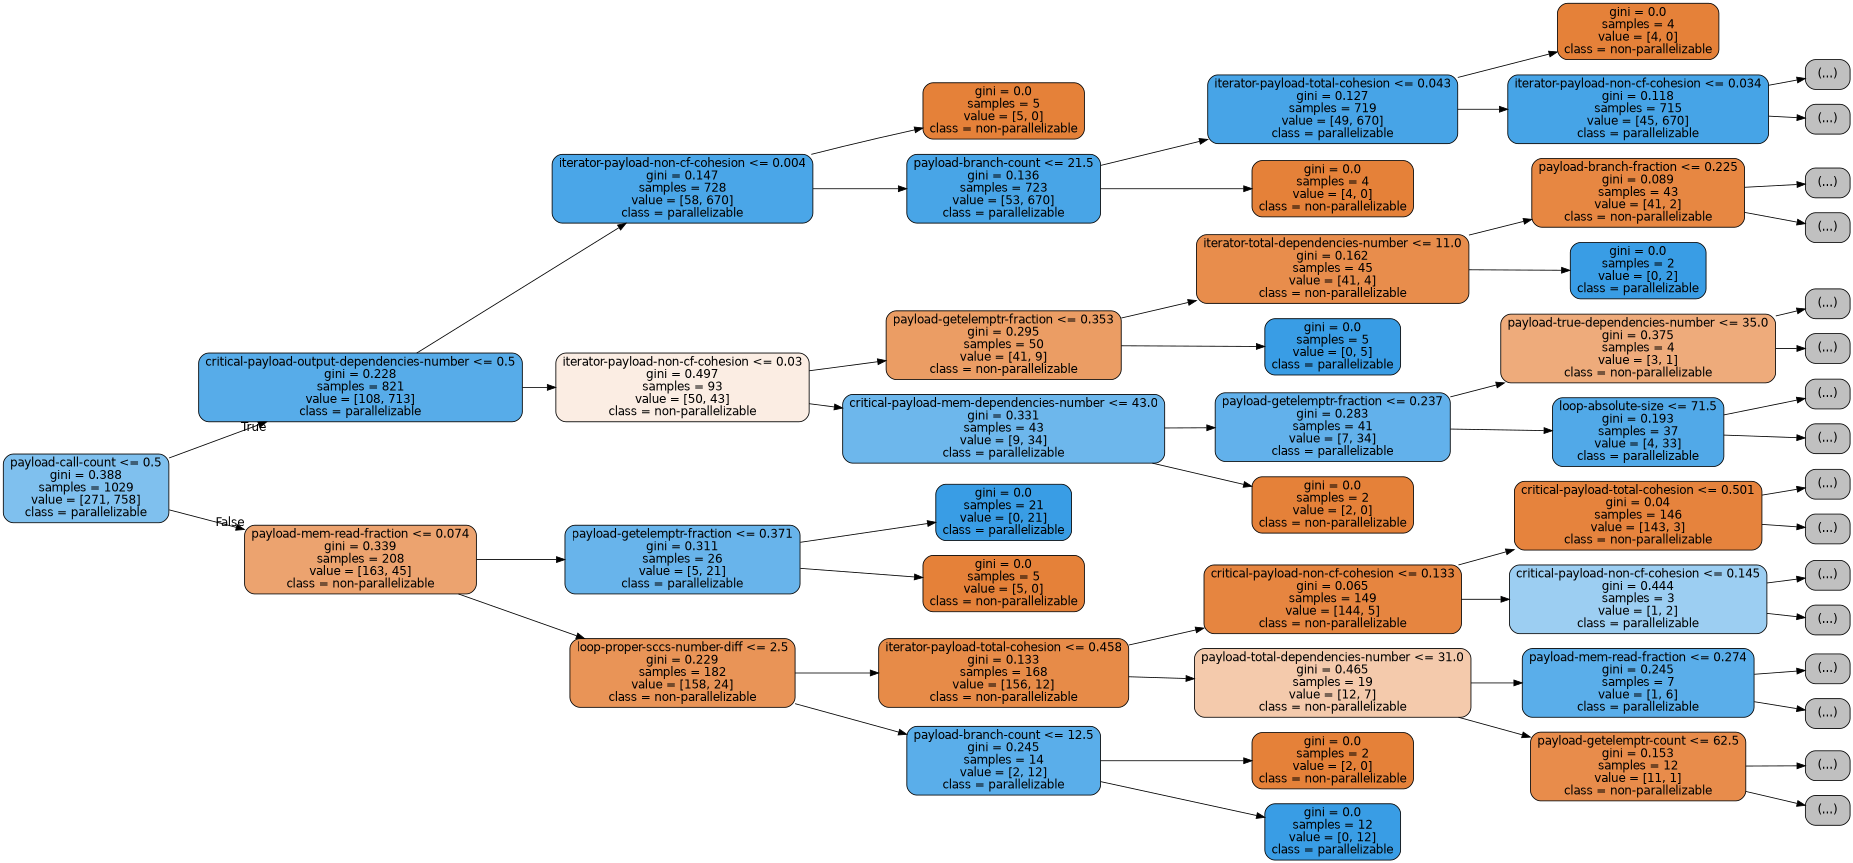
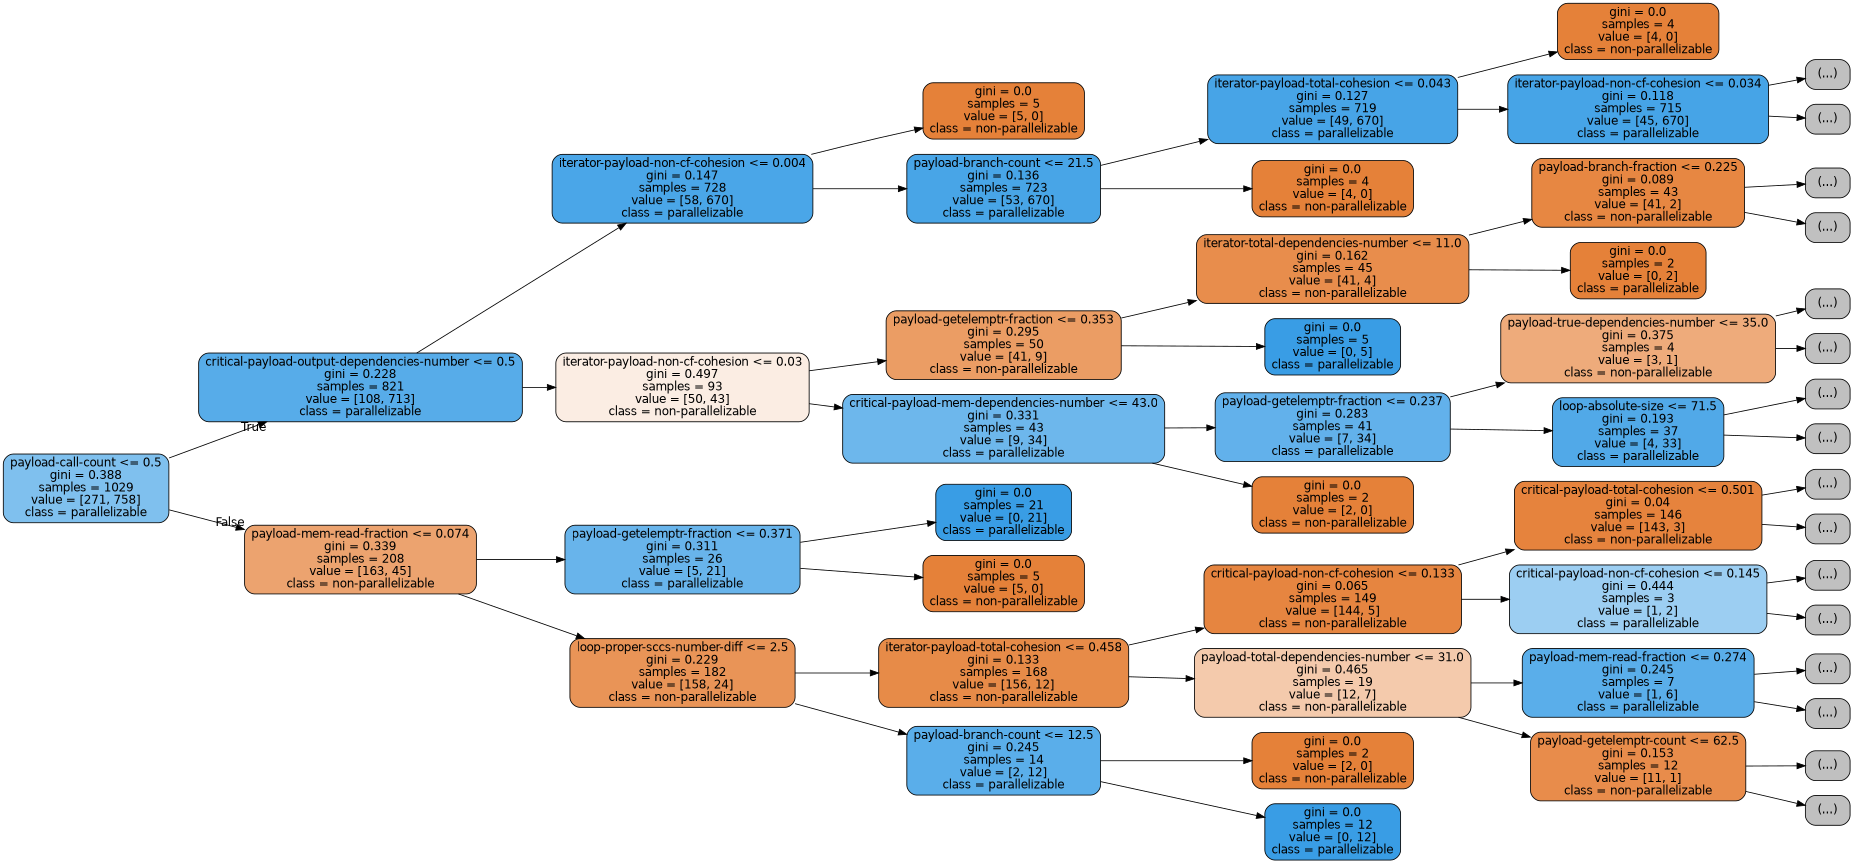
  digraph {
    rankdir=LR
    node [color=black fillcolor="#C0C0C0" fontname=helvetica shape=box style="filled, rounded"]
    edge [fontname=helvetica]
    n1 [fillcolor="#399de5a4" label="payload-call-count <= 0.5\ngini = 0.388\nsamples = 1029\nvalue = [271, 758]\nclass = parallelizable"]
    n2 [fillcolor="#399de5d8" label="critical-payload-output-dependencies-number <= 0.5\ngini = 0.228\nsamples = 821\nvalue = [108, 713]\nclass = parallelizable"]
    n3 [fillcolor="#e58139b9" label="payload-mem-read-fraction <= 0.074\ngini = 0.339\nsamples = 208\nvalue = [163, 45]\nclass = non-parallelizable"]
    n4 [fillcolor="#399de5e9" label="iterator-payload-non-cf-cohesion <= 0.004\ngini = 0.147\nsamples = 728\nvalue = [58, 670]\nclass = parallelizable"]
    n5 [fillcolor="#e5813924" label="iterator-payload-non-cf-cohesion <= 0.03\ngini = 0.497\nsamples = 93\nvalue = [50, 43]\nclass = non-parallelizable"]
    n6 [fillcolor="#e58139ff" label="gini = 0.0\nsamples = 5\nvalue = [5, 0]\nclass = non-parallelizable"]
    n7 [fillcolor="#399de5eb" label="payload-branch-count <= 21.5\ngini = 0.136\nsamples = 723\nvalue = [53, 670]\nclass = parallelizable"]
    n8 [fillcolor="#399de5ec" label="iterator-payload-total-cohesion <= 0.043\ngini = 0.127\nsamples = 719\nvalue = [49, 670]\nclass = parallelizable"]
    n9 [fillcolor="#e58139ff" label="gini = 0.0\nsamples = 4\nvalue = [4, 0]\nclass = non-parallelizable"]
    n10 [fillcolor="#e58139ff" label="gini = 0.0\nsamples = 4\nvalue = [4, 0]\nclass = non-parallelizable"]
    n11 [fillcolor="#399de5ee" label="iterator-payload-non-cf-cohesion <= 0.034\ngini = 0.118\nsamples = 715\nvalue = [45, 670]\nclass = parallelizable"]
    n12 [label="(...)"]
    n13 [label="(...)"]
    n14 [fillcolor="#e58139c7" label="payload-getelemptr-fraction <= 0.353\ngini = 0.295\nsamples = 50\nvalue = [41, 9]\nclass = non-parallelizable"]
    n15 [fillcolor="#399de5bb" label="critical-payload-mem-dependencies-number <= 43.0\ngini = 0.331\nsamples = 43\nvalue = [9, 34]\nclass = parallelizable"]
    n16 [fillcolor="#e58139e6" label="iterator-total-dependencies-number <= 11.0\ngini = 0.162\nsamples = 45\nvalue = [41, 4]\nclass = non-parallelizable"]
    n17 [fillcolor="#399de5ff" label="gini = 0.0\nsamples = 5\nvalue = [0, 5]\nclass = parallelizable"]
    n18 [fillcolor="#e58139f3" label="payload-branch-fraction <= 0.225\ngini = 0.089\nsamples = 43\nvalue = [41, 2]\nclass = non-parallelizable"]
-   n19 [fillcolor="#399de5ff" label="gini = 0.0\nsamples = 2\nvalue = [0, 2]\nclass = parallelizable"]
+   n19 [fillcolor="#e58139ff" label="gini = 0.0\nsamples = 2\nvalue = [0, 2]\nclass = parallelizable"]
    n20 [label="(...)"]
    n21 [label="(...)"]
    n22 [fillcolor="#399de5ca" label="payload-getelemptr-fraction <= 0.237\ngini = 0.283\nsamples = 41\nvalue = [7, 34]\nclass = parallelizable"]
    n23 [fillcolor="#e58139ff" label="gini = 0.0\nsamples = 2\nvalue = [2, 0]\nclass = non-parallelizable"]
    n24 [fillcolor="#e58139aa" label="payload-true-dependencies-number <= 35.0\ngini = 0.375\nsamples = 4\nvalue = [3, 1]\nclass = non-parallelizable"]
    n25 [fillcolor="#399de5e0" label="loop-absolute-size <= 71.5\ngini = 0.193\nsamples = 37\nvalue = [4, 33]\nclass = parallelizable"]
    n26 [label="(...)"]
    n27 [label="(...)"]
    n28 [label="(...)"]
    n29 [label="(...)"]
    n30 [fillcolor="#399de5c2" label="payload-getelemptr-fraction <= 0.371\ngini = 0.311\nsamples = 26\nvalue = [5, 21]\nclass = parallelizable"]
    n31 [fillcolor="#e58139d8" label="loop-proper-sccs-number-diff <= 2.5\ngini = 0.229\nsamples = 182\nvalue = [158, 24]\nclass = non-parallelizable"]
    n32 [fillcolor="#399de5ff" label="gini = 0.0\nsamples = 21\nvalue = [0, 21]\nclass = parallelizable"]
    n33 [fillcolor="#e58139ff" label="gini = 0.0\nsamples = 5\nvalue = [5, 0]\nclass = non-parallelizable"]
    n34 [fillcolor="#e58139eb" label="iterator-payload-total-cohesion <= 0.458\ngini = 0.133\nsamples = 168\nvalue = [156, 12]\nclass = non-parallelizable"]
    n35 [fillcolor="#399de5d4" label="payload-branch-count <= 12.5\ngini = 0.245\nsamples = 14\nvalue = [2, 12]\nclass = parallelizable"]
    n36 [fillcolor="#e58139f6" label="critical-payload-non-cf-cohesion <= 0.133\ngini = 0.065\nsamples = 149\nvalue = [144, 5]\nclass = non-parallelizable"]
    n37 [fillcolor="#e581396a" label="payload-total-dependencies-number <= 31.0\ngini = 0.465\nsamples = 19\nvalue = [12, 7]\nclass = non-parallelizable"]
    n38 [fillcolor="#e58139fa" label="critical-payload-total-cohesion <= 0.501\ngini = 0.04\nsamples = 146\nvalue = [143, 3]\nclass = non-parallelizable"]
    n39 [fillcolor="#399de57f" label="critical-payload-non-cf-cohesion <= 0.145\ngini = 0.444\nsamples = 3\nvalue = [1, 2]\nclass = parallelizable"]
    n40 [label="(...)"]
    n41 [label="(...)"]
    n42 [label="(...)"]
    n43 [label="(...)"]
    n44 [fillcolor="#399de5d4" label="payload-mem-read-fraction <= 0.274\ngini = 0.245\nsamples = 7\nvalue = [1, 6]\nclass = parallelizable"]
    n45 [fillcolor="#e58139e8" label="payload-getelemptr-count <= 62.5\ngini = 0.153\nsamples = 12\nvalue = [11, 1]\nclass = non-parallelizable"]
    n46 [label="(...)"]
    n47 [label="(...)"]
    n48 [label="(...)"]
    n49 [label="(...)"]
    n50 [fillcolor="#e58139ff" label="gini = 0.0\nsamples = 2\nvalue = [2, 0]\nclass = non-parallelizable"]
    n51 [fillcolor="#399de5ff" label="gini = 0.0\nsamples = 12\nvalue = [0, 12]\nclass = parallelizable"]
    n1 -> n2 [headlabel=True labelangle=45 labeldistance=2.5]
    n1 -> n3 [headlabel=False labelangle=-45 labeldistance=2.5]
    n2 -> n4
    n2 -> n5
    n3 -> n30
    n3 -> n31
    n4 -> n6
    n4 -> n7
    n5 -> n14
    n5 -> n15
    n7 -> n8
    n7 -> n9
    n8 -> n10
    n8 -> n11
    n11 -> n12
    n11 -> n13
    n14 -> n16
    n14 -> n17
    n15 -> n22
    n15 -> n23
    n16 -> n18
    n16 -> n19
    n18 -> n20
    n18 -> n21
    n22 -> n24
    n22 -> n25
    n24 -> n26
    n24 -> n27
    n25 -> n28
    n25 -> n29
    n30 -> n32
    n30 -> n33
    n31 -> n34
    n31 -> n35
    n34 -> n36
    n34 -> n37
    n35 -> n50
    n35 -> n51
    n36 -> n38
    n36 -> n39
    n37 -> n44
    n37 -> n45
    n38 -> n40
    n38 -> n41
    n39 -> n42
    n39 -> n43
    n44 -> n46
    n44 -> n47
    n45 -> n48
    n45 -> n49
  }
